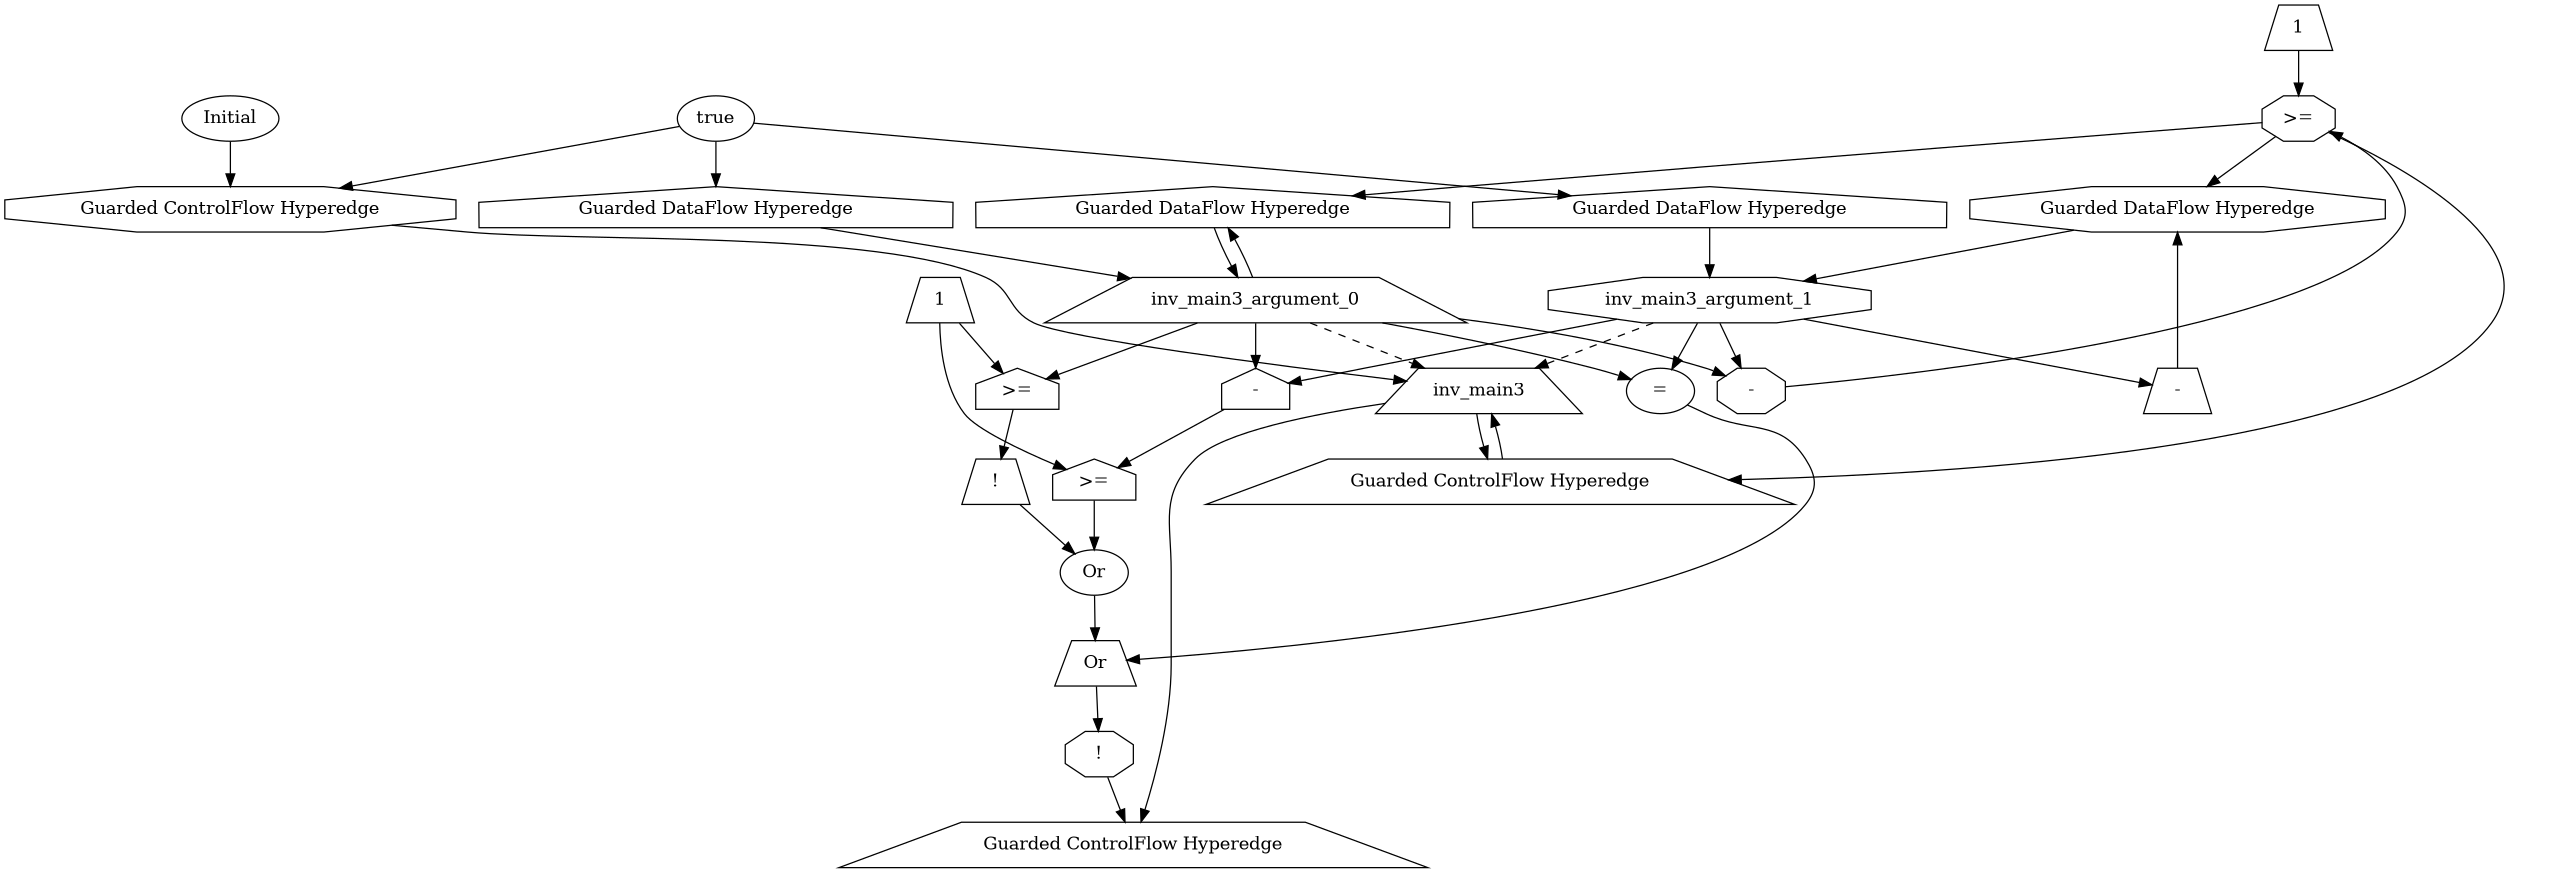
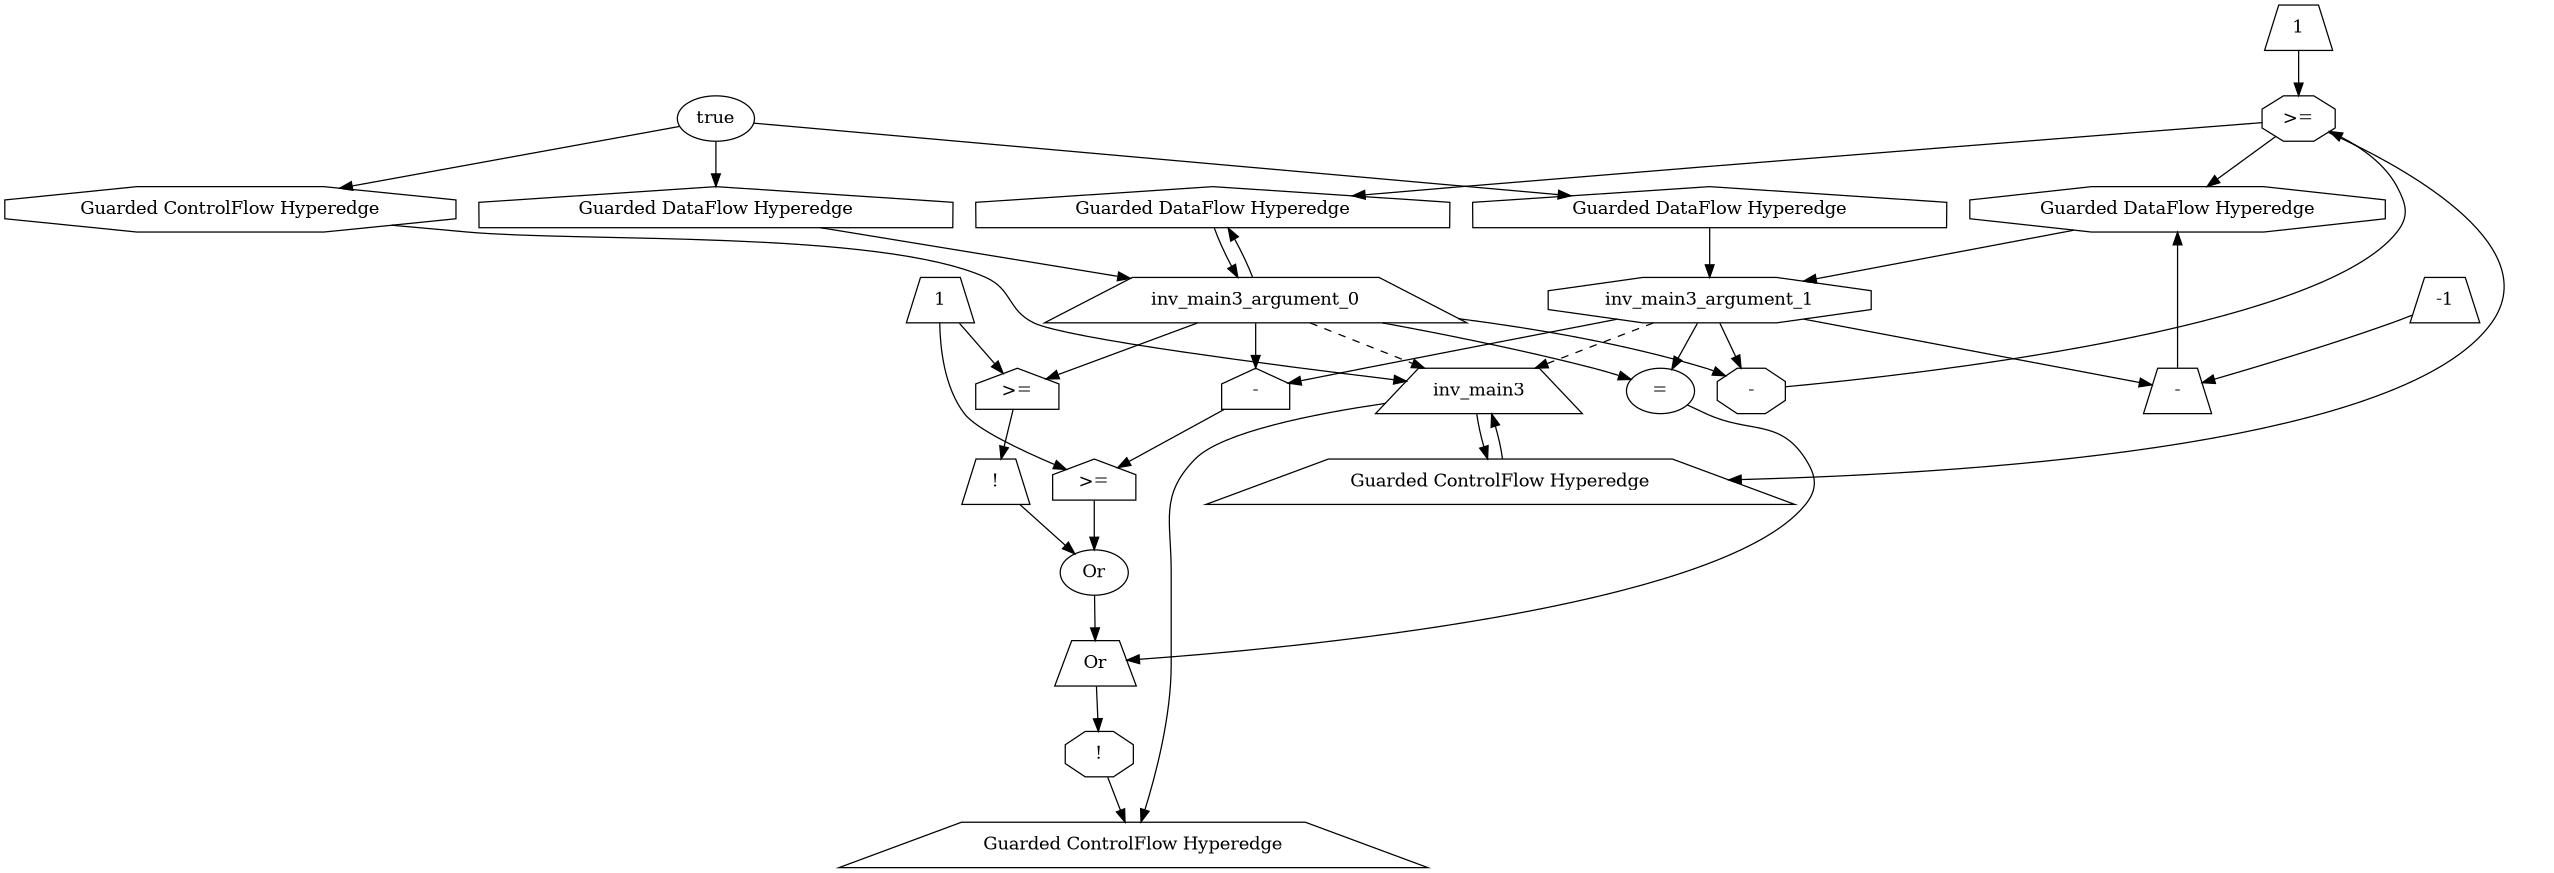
  digraph {
    node [shape=trapezium]
    n1 [label=inv_main3]
    n2 [label="Guarded ControlFlow Hyperedge"]
    n3 [label="Guarded ControlFlow Hyperedge"]
-   n4 [label=Initial shape=ellipse]
    n5 [label="Guarded ControlFlow Hyperedge" shape=octagon]
    n6 [label=inv_main3_argument_0]
    n7 [label="-" shape=octagon]
    n8 [label="=" shape=ellipse]
    n9 [label=">=" shape=house]
    n10 [label="-" shape=house]
    n11 [label="Guarded DataFlow Hyperedge" shape=house]
    n12 [label=">=" shape=octagon]
    n13 [label=Or]
    n14 [label="!"]
    n15 [label=">=" shape=house]
    n16 [label=inv_main3_argument_1 shape=octagon]
    n17 [label="-"]
    n18 [label="Guarded DataFlow Hyperedge" shape=octagon]
    n19 [label=true shape=ellipse]
    n20 [label="Guarded DataFlow Hyperedge" shape=house]
    n21 [label="Guarded DataFlow Hyperedge" shape=house]
    n22 [label=1]
+   n23 [label=-1]
    n24 [label="!" shape=octagon]
    n25 [label=Or shape=ellipse]
    n26 [label=1]
    n1 -> n2
    n1 -> n3
    n2 -> n1
-   n4 -> n5
    n5 -> n1
    n6 -> n1 [style=dashed]
    n6 -> n7
    n6 -> n8
    n6 -> n9
    n6 -> n10
    n6 -> n11
    n7 -> n12
    n8 -> n13
    n9 -> n14
    n10 -> n15
    n11 -> n6
    n12 -> n2
    n12 -> n11
    n12 -> n18
    n13 -> n24
    n14 -> n25
    n15 -> n25
    n16 -> n1 [style=dashed]
    n16 -> n7
    n16 -> n8
    n16 -> n10
    n16 -> n17
    n17 -> n18
    n18 -> n16
    n19 -> n5
    n19 -> n20
    n19 -> n21
    n20 -> n16
    n21 -> n6
    n22 -> n12
+   n23 -> n17
    n24 -> n3
    n25 -> n13
    n26 -> n9
    n26 -> n15
  }
